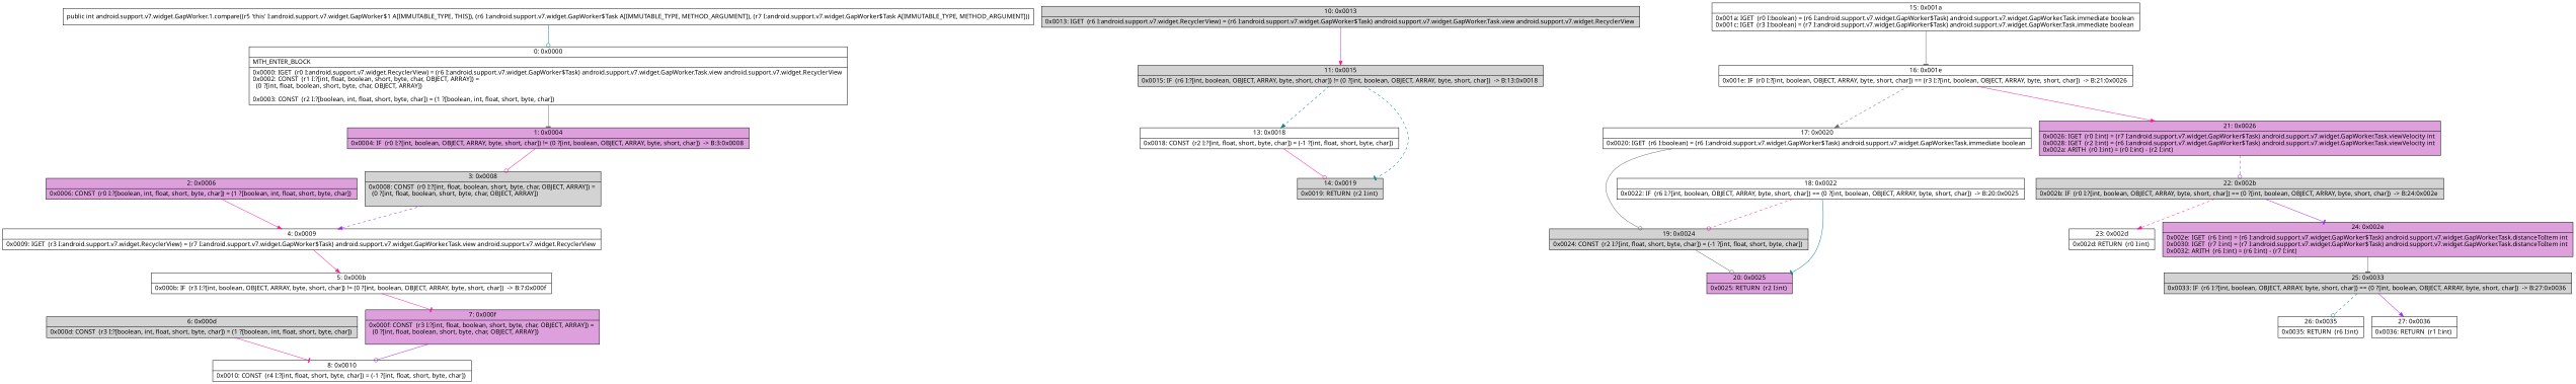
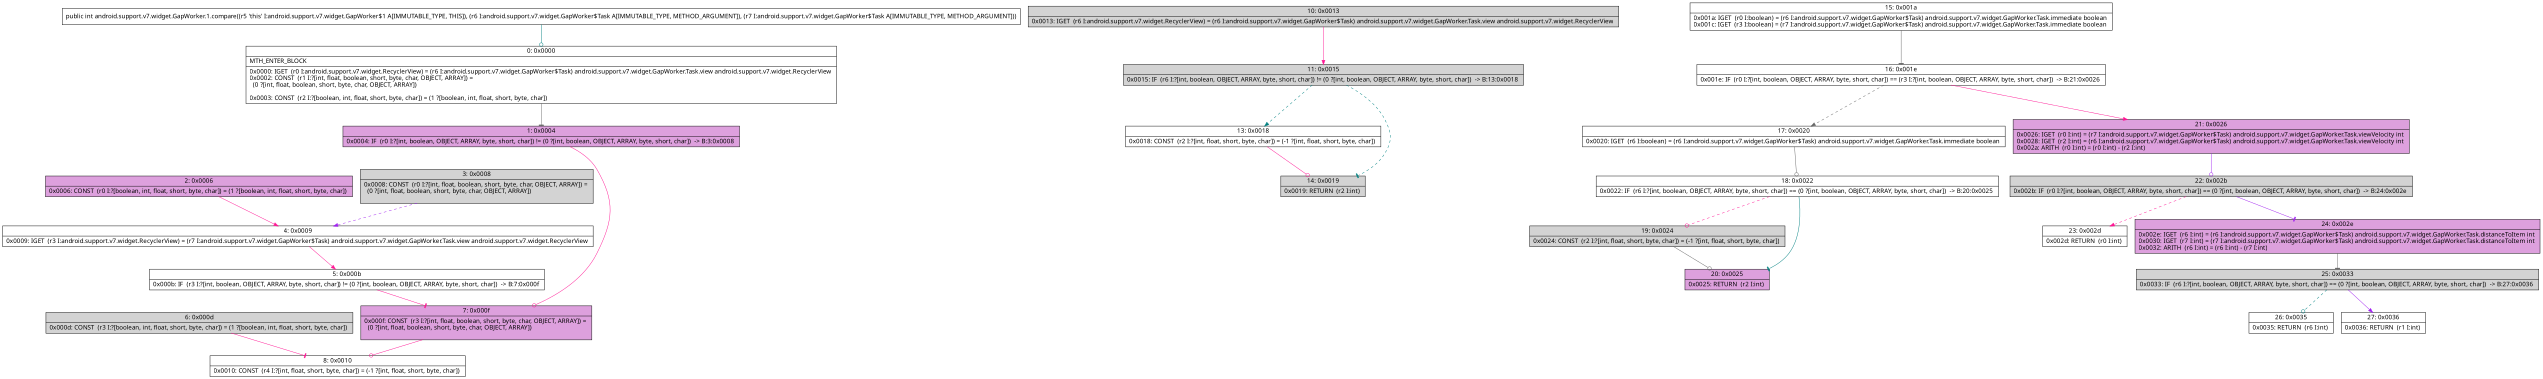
  digraph {
    fontname="Noto Sans"
    node [fillcolor=white fontname="Noto Sans" shape=record style=filled]
    edge [arrowhead=odot color=deeppink fontname="Noto Sans"]
    n1 [label="{0\:\ 0x0000|MTH_ENTER_BLOCK\l|0x0000: IGET  (r0 I:android.support.v7.widget.RecyclerView) = (r6 I:android.support.v7.widget.GapWorker$Task) android.support.v7.widget.GapWorker.Task.view android.support.v7.widget.RecyclerView \l0x0002: CONST  (r1 I:?[int, float, boolean, short, byte, char, OBJECT, ARRAY]) = \l  (0 ?[int, float, boolean, short, byte, char, OBJECT, ARRAY])\l \l0x0003: CONST  (r2 I:?[boolean, int, float, short, byte, char]) = (1 ?[boolean, int, float, short, byte, char]) \l}"]
    n2 [fillcolor=plum label="{1\:\ 0x0004|0x0004: IF  (r0 I:?[int, boolean, OBJECT, ARRAY, byte, short, char]) != (0 ?[int, boolean, OBJECT, ARRAY, byte, short, char])  \-\> B:3:0x0008 \l}"]
    n3 [fillcolor=lightgrey label="{3\:\ 0x0008|0x0008: CONST  (r0 I:?[int, float, boolean, short, byte, char, OBJECT, ARRAY]) = \l  (0 ?[int, float, boolean, short, byte, char, OBJECT, ARRAY])\l \l}"]
    n4 [fillcolor=plum label="{2\:\ 0x0006|0x0006: CONST  (r0 I:?[boolean, int, float, short, byte, char]) = (1 ?[boolean, int, float, short, byte, char]) \l}"]
    n5 [label="{4\:\ 0x0009|0x0009: IGET  (r3 I:android.support.v7.widget.RecyclerView) = (r7 I:android.support.v7.widget.GapWorker$Task) android.support.v7.widget.GapWorker.Task.view android.support.v7.widget.RecyclerView \l}"]
    n6 [label="{5\:\ 0x000b|0x000b: IF  (r3 I:?[int, boolean, OBJECT, ARRAY, byte, short, char]) != (0 ?[int, boolean, OBJECT, ARRAY, byte, short, char])  \-\> B:7:0x000f \l}"]
    n7 [fillcolor=plum label="{7\:\ 0x000f|0x000f: CONST  (r3 I:?[int, float, boolean, short, byte, char, OBJECT, ARRAY]) = \l  (0 ?[int, float, boolean, short, byte, char, OBJECT, ARRAY])\l \l}"]
    n8 [fillcolor=lightgrey label="{6\:\ 0x000d|0x000d: CONST  (r3 I:?[boolean, int, float, short, byte, char]) = (1 ?[boolean, int, float, short, byte, char]) \l}"]
    n9 [label="{8\:\ 0x0010|0x0010: CONST  (r4 I:?[int, float, short, byte, char]) = (\-1 ?[int, float, short, byte, char]) \l}"]
    n10 [fillcolor=lightgrey label="{10\:\ 0x0013|0x0013: IGET  (r6 I:android.support.v7.widget.RecyclerView) = (r6 I:android.support.v7.widget.GapWorker$Task) android.support.v7.widget.GapWorker.Task.view android.support.v7.widget.RecyclerView \l}"]
    n11 [fillcolor=lightgrey label="{11\:\ 0x0015|0x0015: IF  (r6 I:?[int, boolean, OBJECT, ARRAY, byte, short, char]) != (0 ?[int, boolean, OBJECT, ARRAY, byte, short, char])  \-\> B:13:0x0018 \l}"]
    n12 [label="{15\:\ 0x001a|0x001a: IGET  (r0 I:boolean) = (r6 I:android.support.v7.widget.GapWorker$Task) android.support.v7.widget.GapWorker.Task.immediate boolean \l0x001c: IGET  (r3 I:boolean) = (r7 I:android.support.v7.widget.GapWorker$Task) android.support.v7.widget.GapWorker.Task.immediate boolean \l}"]
    n13 [label="{16\:\ 0x001e|0x001e: IF  (r0 I:?[int, boolean, OBJECT, ARRAY, byte, short, char]) == (r3 I:?[int, boolean, OBJECT, ARRAY, byte, short, char])  \-\> B:21:0x0026 \l}"]
    n14 [label="{13\:\ 0x0018|0x0018: CONST  (r2 I:?[int, float, short, byte, char]) = (\-1 ?[int, float, short, byte, char]) \l}"]
    n15 [fillcolor=lightgrey label="{14\:\ 0x0019|0x0019: RETURN  (r2 I:int) \l}"]
    n16 [label="{17\:\ 0x0020|0x0020: IGET  (r6 I:boolean) = (r6 I:android.support.v7.widget.GapWorker$Task) android.support.v7.widget.GapWorker.Task.immediate boolean \l}"]
    n17 [fillcolor=plum label="{21\:\ 0x0026|0x0026: IGET  (r0 I:int) = (r7 I:android.support.v7.widget.GapWorker$Task) android.support.v7.widget.GapWorker.Task.viewVelocity int \l0x0028: IGET  (r2 I:int) = (r6 I:android.support.v7.widget.GapWorker$Task) android.support.v7.widget.GapWorker.Task.viewVelocity int \l0x002a: ARITH  (r0 I:int) = (r0 I:int) \- (r2 I:int) \l}"]
    n18 [label="{18\:\ 0x0022|0x0022: IF  (r6 I:?[int, boolean, OBJECT, ARRAY, byte, short, char]) == (0 ?[int, boolean, OBJECT, ARRAY, byte, short, char])  \-\> B:20:0x0025 \l}"]
    n19 [fillcolor=lightgrey label="{22\:\ 0x002b|0x002b: IF  (r0 I:?[int, boolean, OBJECT, ARRAY, byte, short, char]) == (0 ?[int, boolean, OBJECT, ARRAY, byte, short, char])  \-\> B:24:0x002e \l}"]
    n20 [fillcolor=lightgrey label="{19\:\ 0x0024|0x0024: CONST  (r2 I:?[int, float, short, byte, char]) = (\-1 ?[int, float, short, byte, char]) \l}"]
    n21 [fillcolor=plum label="{20\:\ 0x0025|0x0025: RETURN  (r2 I:int) \l}"]
    n22 [label="{23\:\ 0x002d|0x002d: RETURN  (r0 I:int) \l}"]
    n23 [fillcolor=plum label="{24\:\ 0x002e|0x002e: IGET  (r6 I:int) = (r6 I:android.support.v7.widget.GapWorker$Task) android.support.v7.widget.GapWorker.Task.distanceToItem int \l0x0030: IGET  (r7 I:int) = (r7 I:android.support.v7.widget.GapWorker$Task) android.support.v7.widget.GapWorker.Task.distanceToItem int \l0x0032: ARITH  (r6 I:int) = (r6 I:int) \- (r7 I:int) \l}"]
    n24 [fillcolor=lightgrey label="{25\:\ 0x0033|0x0033: IF  (r6 I:?[int, boolean, OBJECT, ARRAY, byte, short, char]) == (0 ?[int, boolean, OBJECT, ARRAY, byte, short, char])  \-\> B:27:0x0036 \l}"]
    n25 [label="{26\:\ 0x0035|0x0035: RETURN  (r6 I:int) \l}"]
    n26 [label="{27\:\ 0x0036|0x0036: RETURN  (r1 I:int) \l}"]
    n27 [label="{public int android.support.v7.widget.GapWorker.1.compare((r5 'this' I:android.support.v7.widget.GapWorker$1 A[IMMUTABLE_TYPE, THIS]), (r6 I:android.support.v7.widget.GapWorker$Task A[IMMUTABLE_TYPE, METHOD_ARGUMENT]), (r7 I:android.support.v7.widget.GapWorker$Task A[IMMUTABLE_TYPE, METHOD_ARGUMENT])) }"]
    n1 -> n2 [arrowhead=tee color=gray40]
-   n2 -> n3
+   n2 -> n7
    n3 -> n5 [arrowhead=normal color=purple style=dashed]
    n4 -> n5 [arrowhead=normal]
    n5 -> n6 [arrowhead=normal]
    n6 -> n7 [arrowhead=tee]
-   n7 -> n9 [color=purple]
+   n7 -> n9
    n8 -> n9 [arrowhead=tee]
    n10 -> n11 [arrowhead=normal]
    n11 -> n14 [arrowhead=normal color=teal style=dashed]
    n11 -> n15 [arrowhead=tee color=teal style=dashed]
    n12 -> n13 [arrowhead=tee color=gray40]
    n13 -> n16 [arrowhead=normal color=gray40 style=dashed]
    n13 -> n17 [arrowhead=normal]
    n14 -> n15
-   n16 -> n20 [color=gray40]
-   n17 -> n19 [color=purple style=dashed]
+   n16 -> n18 [color=gray40]
+   n17 -> n19 [color=purple]
    n18 -> n20 [style=dashed]
    n18 -> n21 [arrowhead=tee color=teal]
    n19 -> n22 [arrowhead=normal style=dashed]
    n19 -> n23 [arrowhead=tee color=purple]
    n20 -> n21 [color=gray40]
    n23 -> n24 [arrowhead=tee color=gray40]
    n24 -> n25 [color=teal style=dashed]
    n24 -> n26 [arrowhead=normal color=purple]
    n27 -> n1 [color=teal]
  }
